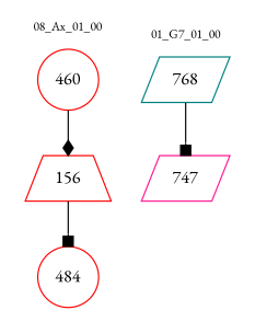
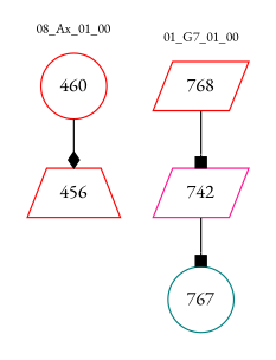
  digraph {
    fontname="EB Garamond"
    node [color=red fontname="EB Garamond" shape=circle]
    edge [arrowhead=box color=black fontname="EB Garamond"]
    n1 [label=460]
-   n2 [label=156 shape=trapezium]
-   n3 [label=484]
-   n4 [color=teal label=768 shape=parallelogram]
-   n5 [color=deeppink label=747 shape=parallelogram]
+   n2 [label=456 shape=trapezium]
+   n4 [label=768 shape=parallelogram]
+   n5 [color=deeppink label=742 shape=parallelogram]
+   n6 [color=teal label=767]
    subgraph cluster_1 {
      color=white
      fontsize=10
      label="08_Ax_01_00"
      n1
      n2
-     n3
    }
    subgraph cluster_2 {
      color=white
      fontsize=10
      label="01_G7_01_00"
      n4
      n5
+     n6
    }
    n1 -> n2 [arrowhead=diamond]
-   n2 -> n3
    n4 -> n5
+   n5 -> n6
  }
